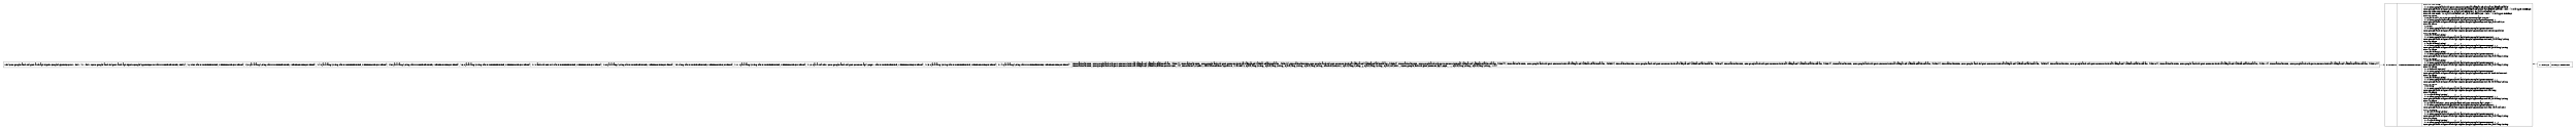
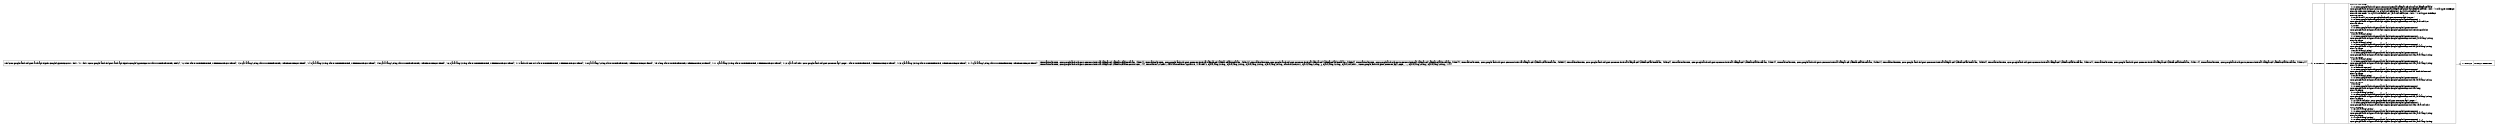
  digraph {
    rankdir=LR
    node [shape=record]
    n1 [label="{0\:\ 0x0000|MTH_ENTER_BLOCK\l|0x0000: INVOKE  \l  (r1 I:com.google.android.gms.common.internal.safeparcel.AbstractSafeParcelable)\l com.google.android.gms.common.internal.safeparcel.AbstractSafeParcelable.\<init\>():void type: DIRECT \l0x0003: NEW_INSTANCE  (r0 I:java.util.HashSet) =  java.util.HashSet \l0x0005: INVOKE  (r0 I:java.util.HashSet) java.util.HashSet.\<init\>():void type: DIRECT \l0x0008: IPUT  \l  (r0 I:java.util.Set\<com.google.android.gms.common.api.Scope\>)\l  (r1 I:com.google.android.gms.auth.api.signin.GoogleSignInAccount)\l com.google.android.gms.auth.api.signin.GoogleSignInAccount.zap java.util.Set \l0x000a: IPUT  \l  (r2 I:int)\l  (r1 I:com.google.android.gms.auth.api.signin.GoogleSignInAccount)\l com.google.android.gms.auth.api.signin.GoogleSignInAccount.versionCode int \l0x000c: IPUT  \l  (r3 I:java.lang.String)\l  (r1 I:com.google.android.gms.auth.api.signin.GoogleSignInAccount)\l com.google.android.gms.auth.api.signin.GoogleSignInAccount.mId java.lang.String \l0x000e: IPUT  \l  (r4 I:java.lang.String)\l  (r1 I:com.google.android.gms.auth.api.signin.GoogleSignInAccount)\l com.google.android.gms.auth.api.signin.GoogleSignInAccount.zaf java.lang.String \l0x0010: IPUT  \l  (r5 I:java.lang.String)\l  (r1 I:com.google.android.gms.auth.api.signin.GoogleSignInAccount)\l com.google.android.gms.auth.api.signin.GoogleSignInAccount.zag java.lang.String \l0x0012: IPUT  \l  (r6 I:java.lang.String)\l  (r1 I:com.google.android.gms.auth.api.signin.GoogleSignInAccount)\l com.google.android.gms.auth.api.signin.GoogleSignInAccount.zah java.lang.String \l0x0014: IPUT  \l  (r7 I:android.net.Uri)\l  (r1 I:com.google.android.gms.auth.api.signin.GoogleSignInAccount)\l com.google.android.gms.auth.api.signin.GoogleSignInAccount.zai android.net.Uri \l0x0016: IPUT  \l  (r8 I:java.lang.String)\l  (r1 I:com.google.android.gms.auth.api.signin.GoogleSignInAccount)\l com.google.android.gms.auth.api.signin.GoogleSignInAccount.zaj java.lang.String \l0x0018: IPUT  \l  (r9 I:long)\l  (r1 I:com.google.android.gms.auth.api.signin.GoogleSignInAccount)\l com.google.android.gms.auth.api.signin.GoogleSignInAccount.zak long \l0x001a: IPUT  \l  (r11 I:java.lang.String)\l  (r1 I:com.google.android.gms.auth.api.signin.GoogleSignInAccount)\l com.google.android.gms.auth.api.signin.GoogleSignInAccount.zal java.lang.String \l0x001c: IPUT  \l  (r12 I:java.util.List\<com.google.android.gms.common.api.Scope\>)\l  (r1 I:com.google.android.gms.auth.api.signin.GoogleSignInAccount)\l com.google.android.gms.auth.api.signin.GoogleSignInAccount.zam java.util.List \l0x001e: IPUT  \l  (r13 I:java.lang.String)\l  (r1 I:com.google.android.gms.auth.api.signin.GoogleSignInAccount)\l com.google.android.gms.auth.api.signin.GoogleSignInAccount.zan java.lang.String \l0x0020: IPUT  \l  (r14 I:java.lang.String)\l  (r1 I:com.google.android.gms.auth.api.signin.GoogleSignInAccount)\l com.google.android.gms.auth.api.signin.GoogleSignInAccount.zao java.lang.String \l}"]
    n2 [label="{1\:\ 0x0022|0x0022: RETURN   \l}"]
    n3 [label="{void com.google.android.gms.auth.api.signin.GoogleSignInAccount.\<init\>((r1 'this' I:com.google.android.gms.auth.api.signin.GoogleSignInAccount A[IMMUTABLE_TYPE, THIS]), (r2 I:int A[IMMUTABLE_TYPE, METHOD_ARGUMENT]), (r3 I:java.lang.String A[IMMUTABLE_TYPE, METHOD_ARGUMENT]), (r4 I:java.lang.String A[IMMUTABLE_TYPE, METHOD_ARGUMENT]), (r5 I:java.lang.String A[IMMUTABLE_TYPE, METHOD_ARGUMENT]), (r6 I:java.lang.String A[IMMUTABLE_TYPE, METHOD_ARGUMENT]), (r7 I:android.net.Uri A[IMMUTABLE_TYPE, METHOD_ARGUMENT]), (r8 I:java.lang.String A[IMMUTABLE_TYPE, METHOD_ARGUMENT]), (r9 I:long A[IMMUTABLE_TYPE, METHOD_ARGUMENT]), (r11 I:java.lang.String A[IMMUTABLE_TYPE, METHOD_ARGUMENT]), (r12 I:java.util.List\<com.google.android.gms.common.api.Scope\> A[IMMUTABLE_TYPE, METHOD_ARGUMENT]), (r13 I:java.lang.String A[IMMUTABLE_TYPE, METHOD_ARGUMENT]), (r14 I:java.lang.String A[IMMUTABLE_TYPE, METHOD_ARGUMENT]))  | Annotation[BUILD, com.google.android.gms.common.internal.safeparcel.SafeParcelable$Param, \{id=1\}], Annotation[BUILD, com.google.android.gms.common.internal.safeparcel.SafeParcelable$Param, \{id=2\}], Annotation[BUILD, com.google.android.gms.common.internal.safeparcel.SafeParcelable$Param, \{id=3\}], Annotation[BUILD, com.google.android.gms.common.internal.safeparcel.SafeParcelable$Param, \{id=4\}], Annotation[BUILD, com.google.android.gms.common.internal.safeparcel.SafeParcelable$Param, \{id=5\}], Annotation[BUILD, com.google.android.gms.common.internal.safeparcel.SafeParcelable$Param, \{id=6\}], Annotation[BUILD, com.google.android.gms.common.internal.safeparcel.SafeParcelable$Param, \{id=7\}], Annotation[BUILD, com.google.android.gms.common.internal.safeparcel.SafeParcelable$Param, \{id=8\}], Annotation[BUILD, com.google.android.gms.common.internal.safeparcel.SafeParcelable$Param, \{id=9\}], Annotation[BUILD, com.google.android.gms.common.internal.safeparcel.SafeParcelable$Param, \{id=10\}], Annotation[BUILD, com.google.android.gms.common.internal.safeparcel.SafeParcelable$Param, \{id=11\}], Annotation[BUILD, com.google.android.gms.common.internal.safeparcel.SafeParcelable$Param, \{id=12\}]\lAnnotation[BUILD, com.google.android.gms.common.internal.safeparcel.SafeParcelable$Constructor, \{\}], Annotation[SYSTEM, dalvik.annotation.Signature, \{value=[(I, Ljava\/lang\/String;, Ljava\/lang\/String;, Ljava\/lang\/String;, Ljava\/lang\/String;, Landroid\/net\/Uri;, Ljava\/lang\/String;, J, Ljava\/lang\/String;, Ljava\/util\/List\<, Lcom\/google\/android\/gms\/common\/api\/Scope;, \>;, Ljava\/lang\/String;, Ljava\/lang\/String;, )V]\}]\l}"]
-   n2 -> n1
+   n1 -> n2
    n3 -> n1
  }
